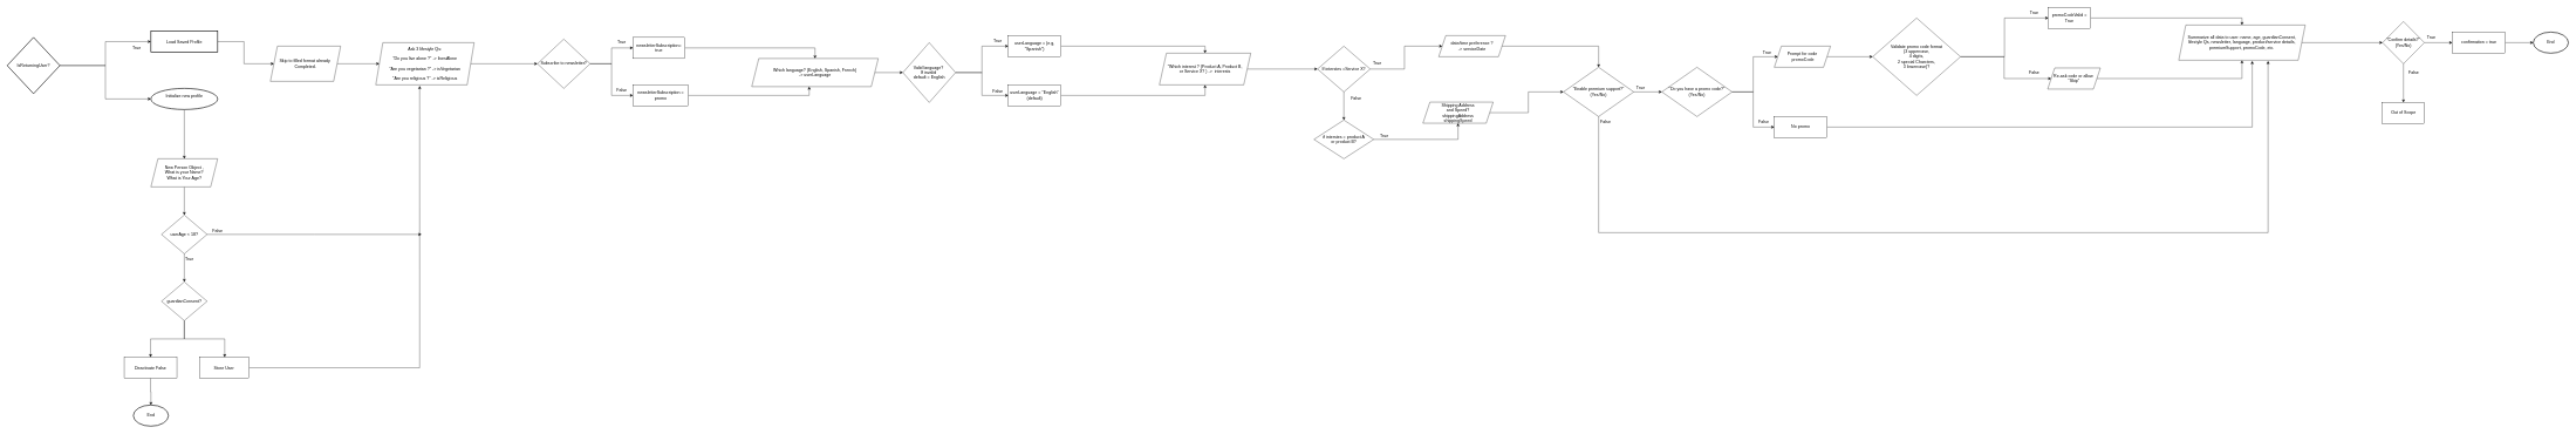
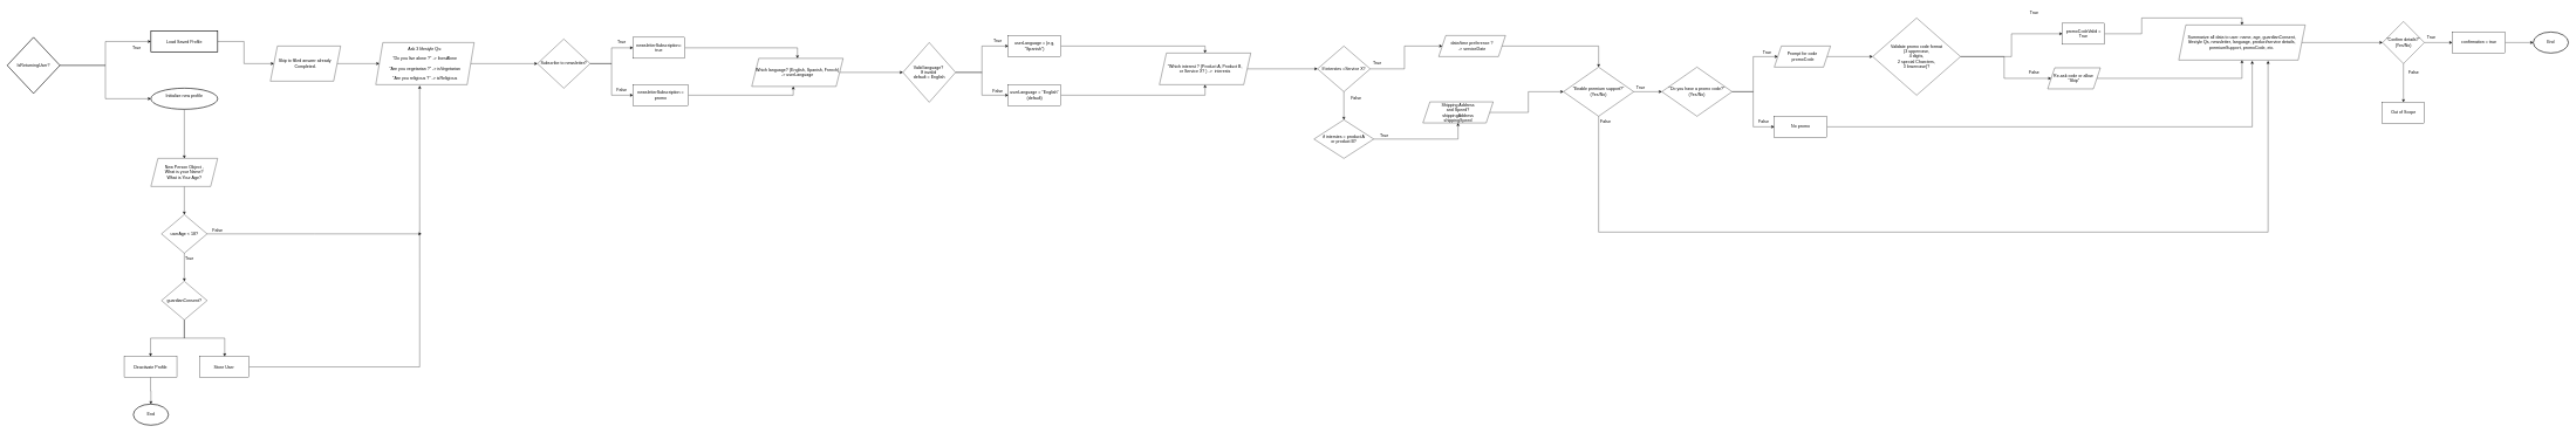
  <mxCell id="0" />
  <mxCell id="1" parent="0" />
  <mxCell id="2" value="" style="edgeStyle=orthogonalEdgeStyle;rounded=0;orthogonalLoop=1;jettySize=auto;html=1;" edge="1" parent="1" source="4" target="6"><mxGeometry relative="1" as="geometry" /></mxCell>
  <mxCell id="3" value="" style="edgeStyle=orthogonalEdgeStyle;rounded=0;orthogonalLoop=1;jettySize=auto;html=1;" edge="1" parent="1" source="4" target="8"><mxGeometry relative="1" as="geometry" /></mxCell>
  <mxCell id="4" value="IsReturningUser?" style="strokeWidth=2;html=1;shape=mxgraph.flowchart.decision;whiteSpace=wrap;" vertex="1" parent="1"><mxGeometry x="20" y="105" width="150" height="160" as="geometry" /></mxCell>
  <mxCell id="5" style="edgeStyle=orthogonalEdgeStyle;rounded=0;orthogonalLoop=1;jettySize=auto;html=1;" edge="1" parent="1" source="6" target="12"><mxGeometry relative="1" as="geometry" /></mxCell>
  <mxCell id="6" value="Initialize new profile&lt;div&gt;&lt;br/&gt;&lt;/div&gt;" style="ellipse;whiteSpace=wrap;html=1;strokeWidth=2;" vertex="1" parent="1"><mxGeometry x="429" y="250" width="190" height="60" as="geometry" /></mxCell>
  <mxCell id="7" style="edgeStyle=orthogonalEdgeStyle;rounded=0;orthogonalLoop=1;jettySize=auto;html=1;" edge="1" parent="1" source="8" target="25"><mxGeometry relative="1" as="geometry" /></mxCell>
  <mxCell id="8" value="Load Saved Profile" style="whiteSpace=wrap;html=1;strokeWidth=2;" vertex="1" parent="1"><mxGeometry x="429" y="87" width="190" height="60" as="geometry" /></mxCell>
  <mxCell id="9" value="True" style="text;html=1;align=center;verticalAlign=middle;whiteSpace=wrap;rounded=0;" vertex="1" parent="1"><mxGeometry x="359" y="120" width="60" height="30" as="geometry" /></mxCell>
  <mxCell id="10" value="False" style="text;html=1;align=center;verticalAlign=middle;whiteSpace=wrap;rounded=0;" vertex="1" parent="1"><mxGeometry x="1739" y="240" width="60" height="30" as="geometry" /></mxCell>
  <mxCell id="11" value="" style="edgeStyle=orthogonalEdgeStyle;rounded=0;orthogonalLoop=1;jettySize=auto;html=1;" edge="1" parent="1" source="12" target="15"><mxGeometry relative="1" as="geometry" /></mxCell>
  <mxCell id="12" value="New Person Object ,&lt;br&gt;What is your Name?&lt;br&gt;What is Your Age?" style="shape=parallelogram;perimeter=parallelogramPerimeter;whiteSpace=wrap;html=1;fixedSize=1;" vertex="1" parent="1"><mxGeometry x="429" y="450" width="190" height="80" as="geometry" /></mxCell>
  <mxCell id="13" style="edgeStyle=orthogonalEdgeStyle;rounded=0;orthogonalLoop=1;jettySize=auto;html=1;entryX=0.5;entryY=0;entryDx=0;entryDy=0;" edge="1" parent="1" source="15" target="21"><mxGeometry relative="1" as="geometry" /></mxCell>
  <mxCell id="14" style="edgeStyle=orthogonalEdgeStyle;rounded=0;orthogonalLoop=1;jettySize=auto;html=1;" edge="1" parent="1" source="15"><mxGeometry relative="1" as="geometry"><mxPoint x="1199" y="665" as="targetPoint" /></mxGeometry></mxCell>
  <mxCell id="15" value="userAge &amp;lt; 18?" style="rhombus;whiteSpace=wrap;html=1;" vertex="1" parent="1"><mxGeometry x="459" y="610" width="130" height="110" as="geometry" /></mxCell>
- <mxCell id="16" value="Deactivate False" style="whiteSpace=wrap;html=1;" vertex="1" parent="1"><mxGeometry x="353" y="1014" width="150" height="60" as="geometry" /></mxCell>
+ <mxCell id="16" value="Deactivate Profile" style="whiteSpace=wrap;html=1;" vertex="1" parent="1"><mxGeometry x="353" y="1014" width="150" height="60" as="geometry" /></mxCell>
  <mxCell id="17" value="Store User&amp;nbsp;" style="whiteSpace=wrap;html=1;" vertex="1" parent="1"><mxGeometry x="569" y="1014" width="140" height="60" as="geometry" /></mxCell>
  <mxCell id="18" value="True" style="text;html=1;align=center;verticalAlign=middle;whiteSpace=wrap;rounded=0;" vertex="1" parent="1"><mxGeometry x="509" y="720" width="60" height="30" as="geometry" /></mxCell>
  <mxCell id="19" style="edgeStyle=orthogonalEdgeStyle;rounded=0;orthogonalLoop=1;jettySize=auto;html=1;entryX=0.5;entryY=0;entryDx=0;entryDy=0;" edge="1" parent="1" source="21" target="16"><mxGeometry relative="1" as="geometry" /></mxCell>
  <mxCell id="20" style="edgeStyle=orthogonalEdgeStyle;rounded=0;orthogonalLoop=1;jettySize=auto;html=1;entryX=0.5;entryY=0;entryDx=0;entryDy=0;" edge="1" parent="1" source="21" target="17"><mxGeometry relative="1" as="geometry" /></mxCell>
  <mxCell id="21" value="guardianConsent?" style="rhombus;whiteSpace=wrap;html=1;" vertex="1" parent="1"><mxGeometry x="459" y="800" width="130" height="110" as="geometry" /></mxCell>
  <mxCell id="22" value="End" style="strokeWidth=2;html=1;shape=mxgraph.flowchart.start_1;whiteSpace=wrap;" vertex="1" parent="1"><mxGeometry x="379" y="1150" width="100" height="60" as="geometry" /></mxCell>
  <mxCell id="23" style="edgeStyle=orthogonalEdgeStyle;rounded=0;orthogonalLoop=1;jettySize=auto;html=1;entryX=0.5;entryY=0;entryDx=0;entryDy=0;entryPerimeter=0;" edge="1" parent="1" source="16" target="22"><mxGeometry relative="1" as="geometry" /></mxCell>
  <mxCell id="24" style="edgeStyle=orthogonalEdgeStyle;rounded=0;orthogonalLoop=1;jettySize=auto;html=1;" edge="1" parent="1" source="25" target="27"><mxGeometry relative="1" as="geometry" /></mxCell>
- <mxCell id="25" value="Skip to filled format already&amp;nbsp;&lt;div&gt;Completed.&lt;/div&gt;" style="shape=parallelogram;perimeter=parallelogramPerimeter;whiteSpace=wrap;html=1;fixedSize=1;" vertex="1" parent="1"><mxGeometry x="769" y="130" width="200" height="100" as="geometry" /></mxCell>
+ <mxCell id="25" value="Skip to filled answer already&amp;nbsp;&lt;div&gt;Completed.&lt;/div&gt;" style="shape=parallelogram;perimeter=parallelogramPerimeter;whiteSpace=wrap;html=1;fixedSize=1;" vertex="1" parent="1"><mxGeometry x="769" y="130" width="200" height="100" as="geometry" /></mxCell>
  <mxCell id="26" value="" style="edgeStyle=orthogonalEdgeStyle;rounded=0;orthogonalLoop=1;jettySize=auto;html=1;" edge="1" parent="1" source="27" target="32"><mxGeometry relative="1" as="geometry" /></mxCell>
  <mxCell id="27" value="Ask 3 lifestyle Qs:&lt;div&gt;&lt;br&gt;&quot;Do you live alone ?&quot; -&amp;gt; livesAlone&lt;/div&gt;&lt;div&gt;&lt;br&gt;&lt;div&gt;&quot;Are you vegetarian ?&quot; -&amp;gt; isVegetarian&lt;/div&gt;&lt;div&gt;&lt;br&gt;&lt;/div&gt;&lt;div&gt;&quot;Are you religious ?&quot; -&amp;gt; isReligious&lt;/div&gt;&lt;/div&gt;" style="shape=parallelogram;perimeter=parallelogramPerimeter;whiteSpace=wrap;html=1;fixedSize=1;" vertex="1" parent="1"><mxGeometry x="1069" y="120" width="280" height="120" as="geometry" /></mxCell>
  <mxCell id="28" style="edgeStyle=orthogonalEdgeStyle;rounded=0;orthogonalLoop=1;jettySize=auto;html=1;entryX=0.446;entryY=1.025;entryDx=0;entryDy=0;entryPerimeter=0;" edge="1" parent="1" source="17" target="27"><mxGeometry relative="1" as="geometry" /></mxCell>
  <mxCell id="29" value="False" style="text;html=1;align=center;verticalAlign=middle;whiteSpace=wrap;rounded=0;" vertex="1" parent="1"><mxGeometry x="589" y="640" width="60" height="30" as="geometry" /></mxCell>
  <mxCell id="30" style="edgeStyle=orthogonalEdgeStyle;rounded=0;orthogonalLoop=1;jettySize=auto;html=1;entryX=0;entryY=0.5;entryDx=0;entryDy=0;" edge="1" parent="1" source="32" target="34"><mxGeometry relative="1" as="geometry" /></mxCell>
  <mxCell id="31" style="edgeStyle=orthogonalEdgeStyle;rounded=0;orthogonalLoop=1;jettySize=auto;html=1;entryX=0;entryY=0.5;entryDx=0;entryDy=0;" edge="1" parent="1" source="32" target="35"><mxGeometry relative="1" as="geometry" /></mxCell>
  <mxCell id="32" value="Subscribe to newsletter?" style="rhombus;whiteSpace=wrap;html=1;" vertex="1" parent="1"><mxGeometry x="1529" y="110" width="150" height="140" as="geometry" /></mxCell>
  <mxCell id="33" style="edgeStyle=orthogonalEdgeStyle;rounded=0;orthogonalLoop=1;jettySize=auto;html=1;exitX=1;exitY=0.5;exitDx=0;exitDy=0;entryX=0.5;entryY=0;entryDx=0;entryDy=0;" edge="1" parent="1" source="34" target="38"><mxGeometry relative="1" as="geometry" /></mxCell>
  <mxCell id="34" value=" newsletterSubscription= true" style="rounded=0;whiteSpace=wrap;html=1;" vertex="1" parent="1"><mxGeometry x="1801" y="105" width="148" height="60" as="geometry" /></mxCell>
  <mxCell id="35" value=" newsletterSubscription&amp;nbsp;= promo" style="rounded=0;whiteSpace=wrap;html=1;" vertex="1" parent="1"><mxGeometry x="1801" y="240" width="158" height="60" as="geometry" /></mxCell>
  <mxCell id="36" value="True" style="text;html=1;align=center;verticalAlign=middle;whiteSpace=wrap;rounded=0;" vertex="1" parent="1"><mxGeometry x="1739" y="105" width="60" height="30" as="geometry" /></mxCell>
  <mxCell id="37" value="" style="edgeStyle=orthogonalEdgeStyle;rounded=0;orthogonalLoop=1;jettySize=auto;html=1;" edge="1" parent="1" source="38" target="42"><mxGeometry relative="1" as="geometry" /></mxCell>
- <mxCell id="38" value="Which language? (English, Spanish, French)&lt;br&gt;-&amp;gt; userLanguage" style="shape=parallelogram;perimeter=parallelogramPerimeter;whiteSpace=wrap;html=1;fixedSize=1;" vertex="1" parent="1"><mxGeometry x="2139" y="165" width="360" height="80" as="geometry" /></mxCell>
+ <mxCell id="38" value="Which language? (English, Spanish, French)&lt;br&gt;-&amp;gt; userLanguage" style="shape=parallelogram;perimeter=parallelogramPerimeter;whiteSpace=wrap;html=1;fixedSize=1;" vertex="1" parent="1"><mxGeometry x="2139" y="165" width="260" height="80" as="geometry" /></mxCell>
  <mxCell id="39" style="edgeStyle=orthogonalEdgeStyle;rounded=0;orthogonalLoop=1;jettySize=auto;html=1;entryX=0.454;entryY=1;entryDx=0;entryDy=0;entryPerimeter=0;" edge="1" parent="1" source="35" target="38"><mxGeometry relative="1" as="geometry" /></mxCell>
  <mxCell id="40" value="" style="edgeStyle=orthogonalEdgeStyle;rounded=0;orthogonalLoop=1;jettySize=auto;html=1;" edge="1" parent="1" source="42" target="44"><mxGeometry relative="1" as="geometry" /></mxCell>
  <mxCell id="41" value="" style="edgeStyle=orthogonalEdgeStyle;rounded=0;orthogonalLoop=1;jettySize=auto;html=1;" edge="1" parent="1" source="42" target="46"><mxGeometry relative="1" as="geometry" /></mxCell>
  <mxCell id="42" value="Valid language?&amp;nbsp;&lt;div&gt;If invalid&amp;nbsp;&lt;/div&gt;&lt;div&gt;default = English&lt;/div&gt;" style="rhombus;whiteSpace=wrap;html=1;" vertex="1" parent="1"><mxGeometry x="2569" y="120" width="150" height="170" as="geometry" /></mxCell>
  <mxCell id="43" style="edgeStyle=orthogonalEdgeStyle;rounded=0;orthogonalLoop=1;jettySize=auto;html=1;entryX=0.5;entryY=0;entryDx=0;entryDy=0;" edge="1" parent="1" source="44" target="50"><mxGeometry relative="1" as="geometry" /></mxCell>
  <mxCell id="44" value="userLanguage = (e.g, &quot;Spanish&quot;)" style="whiteSpace=wrap;html=1;" vertex="1" parent="1"><mxGeometry x="2869" y="100" width="150" height="60" as="geometry" /></mxCell>
  <mxCell id="45" style="edgeStyle=orthogonalEdgeStyle;rounded=0;orthogonalLoop=1;jettySize=auto;html=1;entryX=0.5;entryY=1;entryDx=0;entryDy=0;" edge="1" parent="1" source="46" target="50"><mxGeometry relative="1" as="geometry" /></mxCell>
  <mxCell id="46" value="userLanguage = &quot;English&quot;(default)" style="whiteSpace=wrap;html=1;" vertex="1" parent="1"><mxGeometry x="2869" y="240" width="150" height="60" as="geometry" /></mxCell>
  <mxCell id="47" value="True" style="text;html=1;align=center;verticalAlign=middle;whiteSpace=wrap;rounded=0;" vertex="1" parent="1"><mxGeometry x="2809" y="100" width="60" height="30" as="geometry" /></mxCell>
  <mxCell id="48" value="False" style="text;html=1;align=center;verticalAlign=middle;whiteSpace=wrap;rounded=0;" vertex="1" parent="1"><mxGeometry x="2809" y="245" width="60" height="30" as="geometry" /></mxCell>
  <mxCell id="49" value="" style="edgeStyle=orthogonalEdgeStyle;rounded=0;orthogonalLoop=1;jettySize=auto;html=1;" edge="1" parent="1" source="50" target="53"><mxGeometry relative="1" as="geometry" /></mxCell>
  <mxCell id="50" value="&quot;Which interest ? (Product A, Product B,&lt;div&gt;or Service X? ) -&amp;gt;&amp;nbsp; interests&lt;/div&gt;" style="shape=parallelogram;perimeter=parallelogramPerimeter;whiteSpace=wrap;html=1;fixedSize=1;" vertex="1" parent="1"><mxGeometry x="3299" y="150" width="260" height="90" as="geometry" /></mxCell>
  <mxCell id="51" value="" style="edgeStyle=orthogonalEdgeStyle;rounded=0;orthogonalLoop=1;jettySize=auto;html=1;" edge="1" parent="1" source="53" target="59"><mxGeometry relative="1" as="geometry" /></mxCell>
  <mxCell id="52" style="edgeStyle=orthogonalEdgeStyle;rounded=0;orthogonalLoop=1;jettySize=auto;html=1;entryX=0;entryY=0.5;entryDx=0;entryDy=0;" edge="1" parent="1" source="53" target="55"><mxGeometry relative="1" as="geometry" /></mxCell>
  <mxCell id="53" value="If interstes =Service X?" style="rhombus;whiteSpace=wrap;html=1;" vertex="1" parent="1"><mxGeometry x="3749" y="130" width="150" height="130" as="geometry" /></mxCell>
  <mxCell id="54" value="" style="edgeStyle=orthogonalEdgeStyle;rounded=0;orthogonalLoop=1;jettySize=auto;html=1;" edge="1" parent="1" source="55" target="65"><mxGeometry relative="1" as="geometry" /></mxCell>
  <mxCell id="55" value="date/time preference ?&lt;div&gt;-&amp;gt; serviceDate&lt;/div&gt;" style="shape=parallelogram;perimeter=parallelogramPerimeter;whiteSpace=wrap;html=1;fixedSize=1;" vertex="1" parent="1"><mxGeometry x="4094" y="100" width="190" height="60" as="geometry" /></mxCell>
  <mxCell id="56" style="edgeStyle=orthogonalEdgeStyle;rounded=0;orthogonalLoop=1;jettySize=auto;html=1;entryX=0;entryY=0.5;entryDx=0;entryDy=0;" edge="1" parent="1" source="57" target="65"><mxGeometry relative="1" as="geometry" /></mxCell>
  <mxCell id="57" value="Shipping Address&lt;div&gt;and Speed?&lt;/div&gt;&lt;div&gt;shippingAddress&lt;/div&gt;&lt;div&gt;shippingSpeed&lt;/div&gt;" style="shape=parallelogram;perimeter=parallelogramPerimeter;whiteSpace=wrap;html=1;fixedSize=1;" vertex="1" parent="1"><mxGeometry x="4049" y="289" width="200" height="60" as="geometry" /></mxCell>
  <mxCell id="58" style="edgeStyle=orthogonalEdgeStyle;rounded=0;orthogonalLoop=1;jettySize=auto;html=1;entryX=0.5;entryY=1;entryDx=0;entryDy=0;" edge="1" parent="1" source="59" target="57"><mxGeometry relative="1" as="geometry" /></mxCell>
  <mxCell id="59" value="if interstes = product A&lt;div&gt;or product B?&lt;/div&gt;" style="rhombus;whiteSpace=wrap;html=1;" vertex="1" parent="1"><mxGeometry x="3739" y="340" width="170" height="110" as="geometry" /></mxCell>
  <mxCell id="60" value="False" style="text;html=1;align=center;verticalAlign=middle;whiteSpace=wrap;rounded=0;" vertex="1" parent="1"><mxGeometry x="3829" y="265" width="60" height="30" as="geometry" /></mxCell>
  <mxCell id="61" value="True" style="text;html=1;align=center;verticalAlign=middle;whiteSpace=wrap;rounded=0;" vertex="1" parent="1"><mxGeometry x="3889" y="165" width="60" height="30" as="geometry" /></mxCell>
  <mxCell id="62" value="True" style="text;html=1;align=center;verticalAlign=middle;whiteSpace=wrap;rounded=0;" vertex="1" parent="1"><mxGeometry x="3909" y="370" width="60" height="30" as="geometry" /></mxCell>
  <mxCell id="63" value="" style="edgeStyle=orthogonalEdgeStyle;rounded=0;orthogonalLoop=1;jettySize=auto;html=1;" edge="1" parent="1" source="65" target="68"><mxGeometry relative="1" as="geometry" /></mxCell>
  <mxCell id="64" style="edgeStyle=orthogonalEdgeStyle;rounded=0;orthogonalLoop=1;jettySize=auto;html=1;entryX=0.706;entryY=1.022;entryDx=0;entryDy=0;entryPerimeter=0;" edge="1" parent="1" source="65" target="81"><mxGeometry relative="1" as="geometry"><mxPoint x="6309" y="560" as="targetPoint" /><Array as="points"><mxPoint x="4549" y="660" /><mxPoint x="6454" y="660" /></Array></mxGeometry></mxCell>
  <mxCell id="65" value="&quot;Enable premium support?&quot;&lt;div&gt;(Yes/No)&lt;/div&gt;" style="rhombus;whiteSpace=wrap;html=1;" vertex="1" parent="1"><mxGeometry x="4449" y="190" width="200" height="140" as="geometry" /></mxCell>
  <mxCell id="66" value="" style="edgeStyle=orthogonalEdgeStyle;rounded=0;orthogonalLoop=1;jettySize=auto;html=1;" edge="1" parent="1" source="68" target="70"><mxGeometry relative="1" as="geometry" /></mxCell>
  <mxCell id="67" value="" style="edgeStyle=orthogonalEdgeStyle;rounded=0;orthogonalLoop=1;jettySize=auto;html=1;" edge="1" parent="1" source="68" target="72"><mxGeometry relative="1" as="geometry" /></mxCell>
  <mxCell id="68" value="&quot;Do you have a promo code?&quot;&lt;div&gt;(Yes/No)&lt;/div&gt;" style="rhombus;whiteSpace=wrap;html=1;" vertex="1" parent="1"><mxGeometry x="4729" y="190" width="200" height="140" as="geometry" /></mxCell>
  <mxCell id="69" value="" style="edgeStyle=orthogonalEdgeStyle;rounded=0;orthogonalLoop=1;jettySize=auto;html=1;" edge="1" parent="1" source="70" target="75"><mxGeometry relative="1" as="geometry" /></mxCell>
  <mxCell id="70" value="Prompt for code&lt;div&gt;&amp;nbsp;promoCode&lt;/div&gt;" style="shape=parallelogram;perimeter=parallelogramPerimeter;whiteSpace=wrap;html=1;fixedSize=1;" vertex="1" parent="1"><mxGeometry x="5049" y="130" width="160" height="60" as="geometry" /></mxCell>
  <mxCell id="71" style="edgeStyle=orthogonalEdgeStyle;rounded=0;orthogonalLoop=1;jettySize=auto;html=1;entryX=0.581;entryY=1.022;entryDx=0;entryDy=0;entryPerimeter=0;" edge="1" parent="1" source="72" target="81"><mxGeometry relative="1" as="geometry"><mxPoint x="6009" y="380" as="targetPoint" /></mxGeometry></mxCell>
  <mxCell id="72" value="No promo" style="whiteSpace=wrap;html=1;" vertex="1" parent="1"><mxGeometry x="5049" y="330" width="150" height="60" as="geometry" /></mxCell>
  <mxCell id="73" value="" style="edgeStyle=orthogonalEdgeStyle;rounded=0;orthogonalLoop=1;jettySize=auto;html=1;" edge="1" parent="1" source="75" target="77"><mxGeometry relative="1" as="geometry" /></mxCell>
  <mxCell id="74" style="edgeStyle=orthogonalEdgeStyle;rounded=0;orthogonalLoop=1;jettySize=auto;html=1;entryX=0;entryY=0.5;entryDx=0;entryDy=0;" edge="1" parent="1" source="75" target="79"><mxGeometry relative="1" as="geometry" /></mxCell>
  <mxCell id="75" value="Validate promo code format&lt;div&gt;(3 uppercase,&lt;/div&gt;&lt;div&gt;4 digits,&lt;/div&gt;&lt;div&gt;2 special Charcters,&lt;/div&gt;&lt;div&gt;3 lowercase)?&lt;/div&gt;" style="rhombus;whiteSpace=wrap;html=1;" vertex="1" parent="1"><mxGeometry x="5329" y="50" width="250" height="220" as="geometry" /></mxCell>
  <mxCell id="76" style="edgeStyle=orthogonalEdgeStyle;rounded=0;orthogonalLoop=1;jettySize=auto;html=1;entryX=0.5;entryY=0;entryDx=0;entryDy=0;" edge="1" parent="1" source="77" target="81"><mxGeometry relative="1" as="geometry" /></mxCell>
- <mxCell id="77" value="promoCodeValid = True" style="whiteSpace=wrap;html=1;" vertex="1" parent="1"><mxGeometry x="5829" y="20" width="120" height="60" as="geometry" /></mxCell>
+ <mxCell id="77" value="promoCodeValid = True" style="whiteSpace=wrap;html=1;" vertex="1" parent="1"><mxGeometry x="5869" y="65" width="120" height="60" as="geometry" /></mxCell>
  <mxCell id="78" style="edgeStyle=orthogonalEdgeStyle;rounded=0;orthogonalLoop=1;jettySize=auto;html=1;entryX=0.5;entryY=1;entryDx=0;entryDy=0;" edge="1" parent="1" source="79" target="81"><mxGeometry relative="1" as="geometry" /></mxCell>
  <mxCell id="79" value="Re-ask code or allow&amp;nbsp;&lt;br&gt;&quot;Skip&quot;" style="shape=parallelogram;perimeter=parallelogramPerimeter;whiteSpace=wrap;html=1;fixedSize=1;" vertex="1" parent="1"><mxGeometry x="5827" y="192" width="150" height="60" as="geometry" /></mxCell>
  <mxCell id="80" value="" style="edgeStyle=orthogonalEdgeStyle;rounded=0;orthogonalLoop=1;jettySize=auto;html=1;" edge="1" parent="1" source="81" target="84"><mxGeometry relative="1" as="geometry" /></mxCell>
  <mxCell id="81" value="Summarize all data to user: name, age, guardianConsent,&lt;div&gt;lifestyle Qs, newsletter, language, product/service details,&lt;/div&gt;&lt;div&gt;premiumSupport, promoCode, etc.&lt;/div&gt;" style="shape=parallelogram;perimeter=parallelogramPerimeter;whiteSpace=wrap;html=1;fixedSize=1;" vertex="1" parent="1"><mxGeometry x="6200" y="70" width="360" height="100" as="geometry" /></mxCell>
  <mxCell id="82" value="" style="edgeStyle=orthogonalEdgeStyle;rounded=0;orthogonalLoop=1;jettySize=auto;html=1;" edge="1" parent="1" source="84" target="86"><mxGeometry relative="1" as="geometry" /></mxCell>
  <mxCell id="83" value="" style="edgeStyle=orthogonalEdgeStyle;rounded=0;orthogonalLoop=1;jettySize=auto;html=1;" edge="1" parent="1" source="84" target="92"><mxGeometry relative="1" as="geometry" /></mxCell>
  <mxCell id="84" value="&quot;Confirm details?&quot;&lt;br&gt;(Yes/No)" style="rhombus;whiteSpace=wrap;html=1;" vertex="1" parent="1"><mxGeometry x="6780" y="60" width="119" height="120" as="geometry" /></mxCell>
  <mxCell id="85" style="edgeStyle=orthogonalEdgeStyle;rounded=0;orthogonalLoop=1;jettySize=auto;html=1;" edge="1" parent="1" source="86" target="87"><mxGeometry relative="1" as="geometry" /></mxCell>
  <mxCell id="86" value="confirmation = true" style="whiteSpace=wrap;html=1;" vertex="1" parent="1"><mxGeometry x="6978.5" y="90" width="150.5" height="60" as="geometry" /></mxCell>
  <mxCell id="87" value="End" style="strokeWidth=2;html=1;shape=mxgraph.flowchart.start_1;whiteSpace=wrap;" vertex="1" parent="1"><mxGeometry x="7209" y="90" width="100" height="60" as="geometry" /></mxCell>
  <mxCell id="88" value="True" style="text;html=1;align=center;verticalAlign=middle;whiteSpace=wrap;rounded=0;" vertex="1" parent="1"><mxGeometry x="4639" y="235" width="60" height="30" as="geometry" /></mxCell>
  <mxCell id="89" value="True" style="text;html=1;align=center;verticalAlign=middle;whiteSpace=wrap;rounded=0;" vertex="1" parent="1"><mxGeometry x="4999" y="135" width="60" height="30" as="geometry" /></mxCell>
  <mxCell id="90" value="True" style="text;html=1;align=center;verticalAlign=middle;whiteSpace=wrap;rounded=0;" vertex="1" parent="1"><mxGeometry x="5759" y="20" width="60" height="30" as="geometry" /></mxCell>
  <mxCell id="91" value="True" style="text;html=1;align=center;verticalAlign=middle;whiteSpace=wrap;rounded=0;" vertex="1" parent="1"><mxGeometry x="6889" y="90" width="60" height="30" as="geometry" /></mxCell>
  <mxCell id="92" value="Out of Scope" style="whiteSpace=wrap;html=1;" vertex="1" parent="1"><mxGeometry x="6779.5" y="290" width="120" height="60" as="geometry" /></mxCell>
  <mxCell id="93" value="False" style="text;html=1;align=center;verticalAlign=middle;whiteSpace=wrap;rounded=0;" vertex="1" parent="1"><mxGeometry x="6839" y="190" width="60" height="30" as="geometry" /></mxCell>
  <mxCell id="94" value="False" style="text;html=1;align=center;verticalAlign=middle;whiteSpace=wrap;rounded=0;" vertex="1" parent="1"><mxGeometry x="4989" y="330" width="60" height="30" as="geometry" /></mxCell>
  <mxCell id="95" value="False" style="text;html=1;align=center;verticalAlign=middle;whiteSpace=wrap;rounded=0;" vertex="1" parent="1"><mxGeometry x="5759" y="190" width="60" height="30" as="geometry" /></mxCell>
  <mxCell id="96" value="False" style="text;html=1;align=center;verticalAlign=middle;whiteSpace=wrap;rounded=0;" vertex="1" parent="1"><mxGeometry x="4539" y="330" width="60" height="30" as="geometry" /></mxCell>
